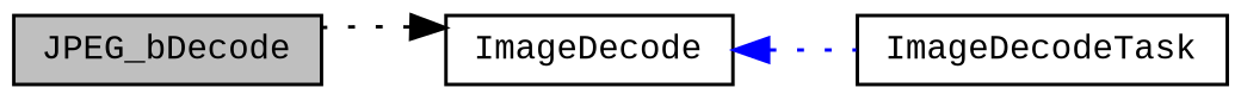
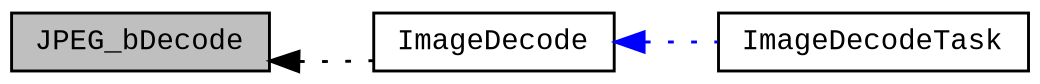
  digraph {
    fontname="Liberation Mono"
    rankdir=LR
    node [color=black fillcolor=white fontname="Liberation Mono" fontsize=10 shape=record style=filled]
    edge [dir=back fontname="Liberation Mono" fontsize=10 labelfontname=Helvetica labelfontsize=10 style=dotted]
    n1 [fillcolor=grey75 fontcolor=black height=0.2 label=JPEG_bDecode width=0.4]
    n2 [height=0.2 label=ImageDecode width=0.4]
    n3 [height=0.2 label=ImageDecodeTask width=0.4]
-   n2 -> n1 [color=black]
+   n1 -> n2 [color=black]
    n2 -> n3 [color=blue]
  }
